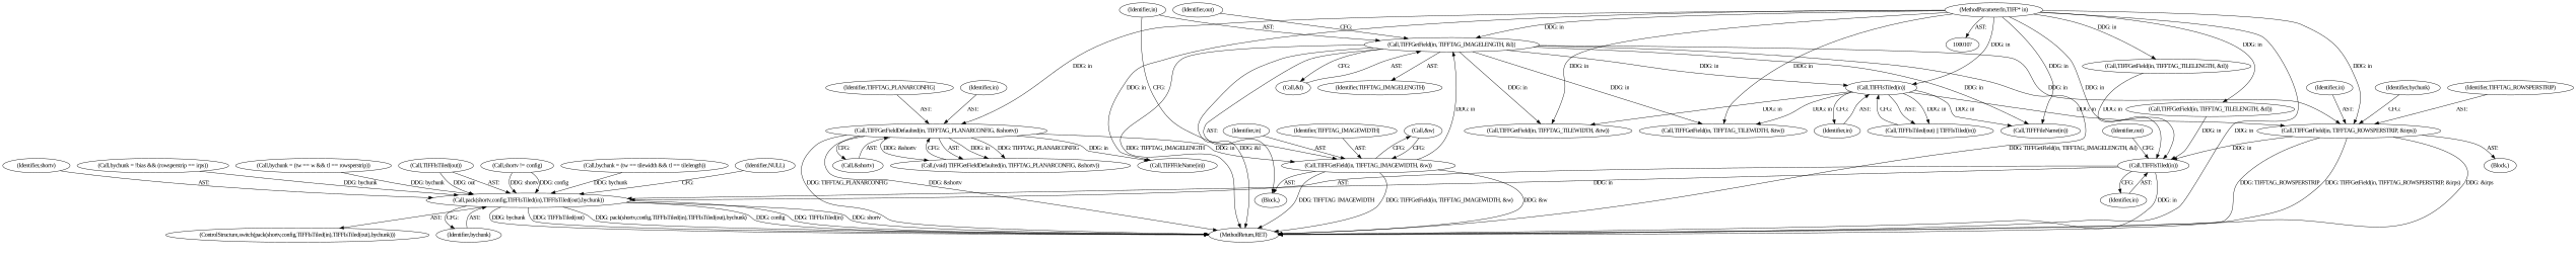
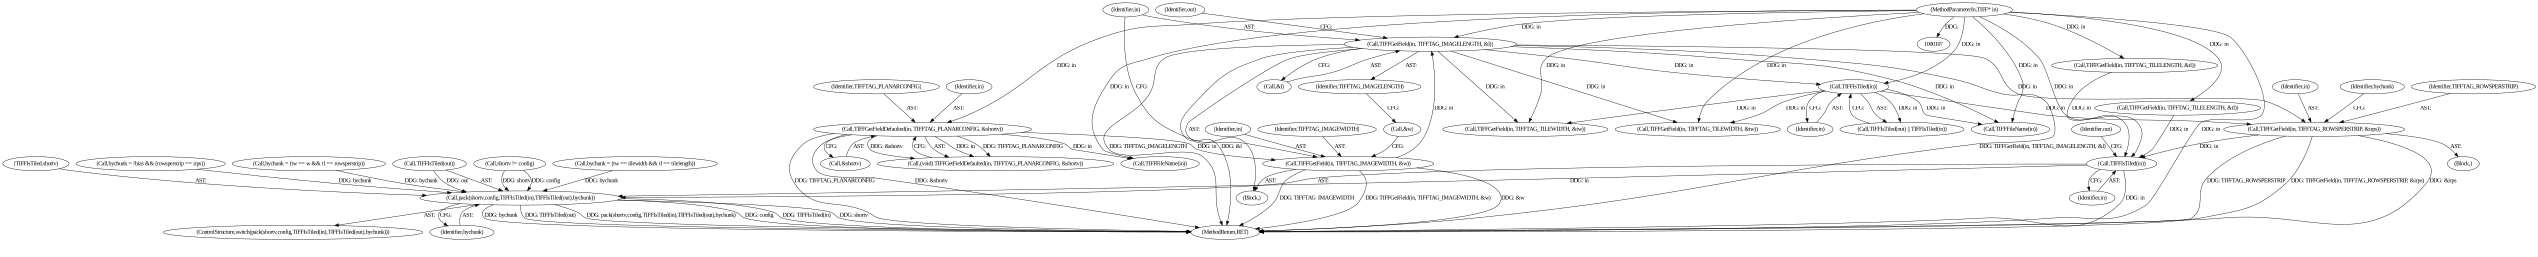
  digraph {
    fontname="Liberation Serif"
    node [fontname="Liberation Serif"]
    edge [fontname="Liberation Serif"]
    n1 [label="(Call,TIFFGetField(in, TIFFTAG_ROWSPERSTRIP, &irps))"]
    n2 [label="(Call,TIFFIsTiled(in))"]
    n3 [label="(MethodReturn,RET)"]
    n4 [label="(Block,)"]
    n5 [label="(Call,pack(shortv,config,TIFFIsTiled(in),TIFFIsTiled(out),bychunk))"]
    n6 [label="(Identifier,in)"]
    n7 [label="(Call,TIFFGetField(in, TIFFTAG_IMAGELENGTH, &l))"]
    n8 [label="(Call,TIFFIsTiled(in))"]
    n9 [label="(Call,TIFFGetField(in, TIFFTAG_TILEWIDTH, &tw))"]
    n10 [label="(Call,TIFFFileName(in))"]
    n11 [label="(Call,TIFFGetField(in, TIFFTAG_TILEWIDTH, &tw))"]
    n12 [label="(Block,)"]
    n13 [label="(Call,&l)"]
    n14 [label="(Identifier,TIFFTAG_IMAGELENGTH)"]
    n15 [label="(Identifier,in)"]
    n16 [label="(Call,TIFFIsTiled(out) || TIFFIsTiled(in))"]
    n17 [label="(Call,TIFFGetField(in, TIFFTAG_IMAGEWIDTH, &w))"]
    n18 [label="(Call,&w)"]
    n19 [label="(Call,TIFFGetFieldDefaulted(in, TIFFTAG_PLANARCONFIG, &shortv))"]
    n20 [label="(Call,&shortv)"]
    n21 [label="(Call,(void) TIFFGetFieldDefaulted(in, TIFFTAG_PLANARCONFIG, &shortv))"]
    n22 [label="(Call,TIFFFileName(in))"]
    n23 [label="(MethodParameterIn,TIFF* in)"]
    n24 [label="(Call,TIFFGetField(in, TIFFTAG_TILELENGTH, &tl))"]
    n25 [label="(Call,TIFFGetField(in, TIFFTAG_TILELENGTH, &tl))"]
    1000107
    n27 [label="(ControlStructure,switch(pack(shortv,config,TIFFIsTiled(in),TIFFIsTiled(out),bychunk)))"]
    n28 [label="(Identifier,bychunk)"]
-   n29 [label="(Identifier,shortv)"]
+   n29 [label="(TIFFIsTiled,shortv)"]
    n30 [label="(Call,bychunk = !bias && (rowsperstrip == irps))"]
    n31 [label="(Identifier,out)"]
    n32 [label="(Identifier,in)"]
    n33 [label="(Identifier,in)"]
    n34 [label="(Identifier,in)"]
    n35 [label="(Call,bychunk = (tw == w && tl == rowsperstrip))"]
    n36 [label="(Identifier,bychunk)"]
    n37 [label="(Identifier,out)"]
    n38 [label="(Identifier,TIFFTAG_IMAGEWIDTH)"]
    n39 [label="(Identifier,TIFFTAG_ROWSPERSTRIP)"]
    n40 [label="(Identifier,TIFFTAG_PLANARCONFIG)"]
    n41 [label="(Call,shortv != config)"]
    n42 [label="(Call,bychunk = (tw == tilewidth && tl == tilelength))"]
-   n43 [label="(Identifier,NULL)"]
    n44 [label="(Call,TIFFIsTiled(out))"]
    n45 [label="(Identifier,in)"]
    n1 -> n2 [label="DDG: in"]
    n1 -> n3 [label="DDG: TIFFTAG_ROWSPERSTRIP"]
    n1 -> n3 [label="DDG: TIFFGetField(in, TIFFTAG_ROWSPERSTRIP, &irps)"]
    n1 -> n3 [label="DDG: &irps"]
    n1 -> n4 [label="AST: "]
    n2 -> n3 [label="DDG: in"]
    n2 -> n5 [label="AST: "]
    n2 -> n5 [label="DDG: in"]
    n2 -> n6 [label="CFG: "]
    n5 -> n3 [label="DDG: pack(shortv,config,TIFFIsTiled(in),TIFFIsTiled(out),bychunk)"]
    n5 -> n3 [label="DDG: config"]
    n5 -> n3 [label="DDG: TIFFIsTiled(in)"]
    n5 -> n3 [label="DDG: shortv"]
    n5 -> n3 [label="DDG: bychunk"]
    n5 -> n3 [label="DDG: TIFFIsTiled(out)"]
    n5 -> n27 [label="AST: "]
    n5 -> n28 [label="CFG: "]
    n6 -> n2 [label="AST: "]
    n7 -> n1 [label="DDG: in"]
    n7 -> n3 [label="DDG: TIFFGetField(in, TIFFTAG_IMAGELENGTH, &l)"]
    n7 -> n3 [label="DDG: TIFFTAG_IMAGELENGTH"]
    n7 -> n3 [label="DDG: &l"]
    n7 -> n8 [label="DDG: in"]
    n7 -> n9 [label="DDG: in"]
    n7 -> n10 [label="DDG: in"]
    n7 -> n11 [label="DDG: in"]
    n7 -> n12 [label="AST: "]
    n7 -> n13 [label="CFG: "]
    n7 -> n14 [label="AST: "]
    n8 -> n1 [label="DDG: in"]
    n8 -> n9 [label="DDG: in"]
    n8 -> n10 [label="DDG: in"]
    n8 -> n11 [label="DDG: in"]
    n8 -> n15 [label="CFG: "]
    n8 -> n16 [label="AST: "]
    n8 -> n16 [label="DDG: in"]
    n13 -> n7 [label="AST: "]
    n15 -> n8 [label="AST: "]
    n16 -> n8 [label="CFG: "]
    n17 -> n3 [label="DDG: &w"]
    n17 -> n3 [label="DDG: TIFFTAG_IMAGEWIDTH"]
    n17 -> n3 [label="DDG: TIFFGetField(in, TIFFTAG_IMAGEWIDTH, &w)"]
    n17 -> n7 [label="DDG: in"]
    n17 -> n12 [label="AST: "]
-   n17 -> n18 [label="CFG: "]
+   n14 -> n18 [label="CFG: "]
    n18 -> n17 [label="CFG: "]
    n19 -> n3 [label="DDG: TIFFTAG_PLANARCONFIG"]
    n19 -> n3 [label="DDG: &shortv"]
    n19 -> n17 [label="DDG: in"]
    n19 -> n20 [label="CFG: "]
    n19 -> n21 [label="AST: "]
    n19 -> n21 [label="DDG: in"]
    n19 -> n21 [label="DDG: TIFFTAG_PLANARCONFIG"]
    n19 -> n21 [label="DDG: &shortv"]
    n19 -> n22 [label="DDG: in"]
    n20 -> n19 [label="AST: "]
    n21 -> n19 [label="CFG: "]
-   n23 -> n1 [label="DDG: in"]
    n23 -> n2 [label="DDG: in"]
    n23 -> n3 [label="DDG: in"]
    n23 -> n7 [label="DDG: in"]
    n23 -> n8 [label="DDG: in"]
    n23 -> n9 [label="DDG: in"]
    n23 -> n10 [label="DDG: in"]
    n23 -> n11 [label="DDG: in"]
    n23 -> n19 [label="DDG: in"]
    n23 -> n22 [label="DDG: in"]
    n23 -> n24 [label="DDG: in"]
    n23 -> n25 [label="DDG: in"]
-   n23 -> 1000107 [label="AST: "]
+   n23 -> 1000107 [label="DDG: "]
    n24 -> n2 [label="DDG: in"]
    n25 -> n2 [label="DDG: in"]
    n28 -> n5 [label="AST: "]
    n29 -> n5 [label="AST: "]
    n30 -> n5 [label="DDG: bychunk"]
    n31 -> n7 [label="CFG: "]
    n32 -> n17 [label="AST: "]
    n33 -> n19 [label="AST: "]
    n34 -> n7 [label="AST: "]
    n34 -> n17 [label="CFG: "]
    n35 -> n5 [label="DDG: bychunk"]
    n36 -> n1 [label="CFG: "]
    n37 -> n2 [label="CFG: "]
    n38 -> n17 [label="AST: "]
    n39 -> n1 [label="AST: "]
    n40 -> n19 [label="AST: "]
    n41 -> n5 [label="DDG: shortv"]
    n41 -> n5 [label="DDG: config"]
    n42 -> n5 [label="DDG: bychunk"]
-   n43 -> n5 [label="CFG: "]
    n44 -> n5 [label="AST: "]
    n44 -> n5 [label="DDG: out"]
    n45 -> n1 [label="AST: "]
  }
